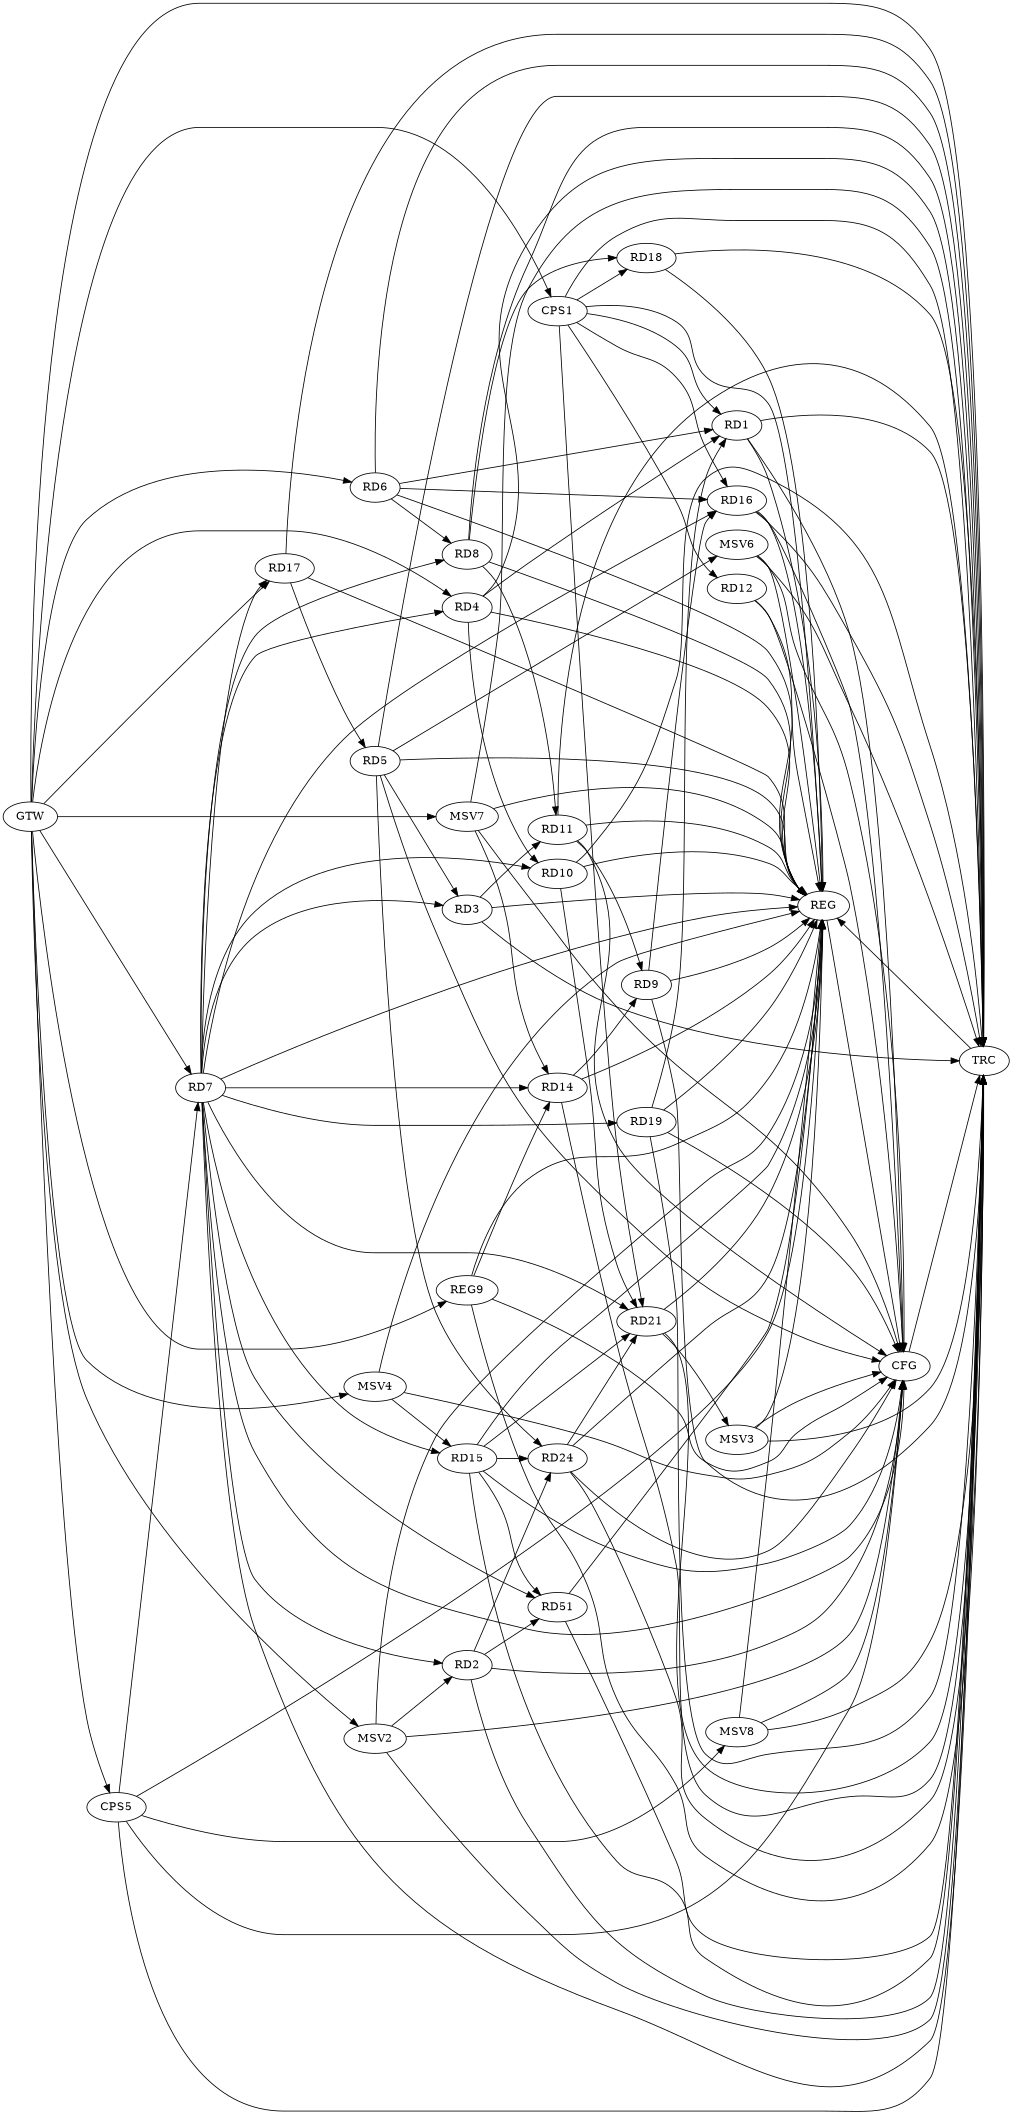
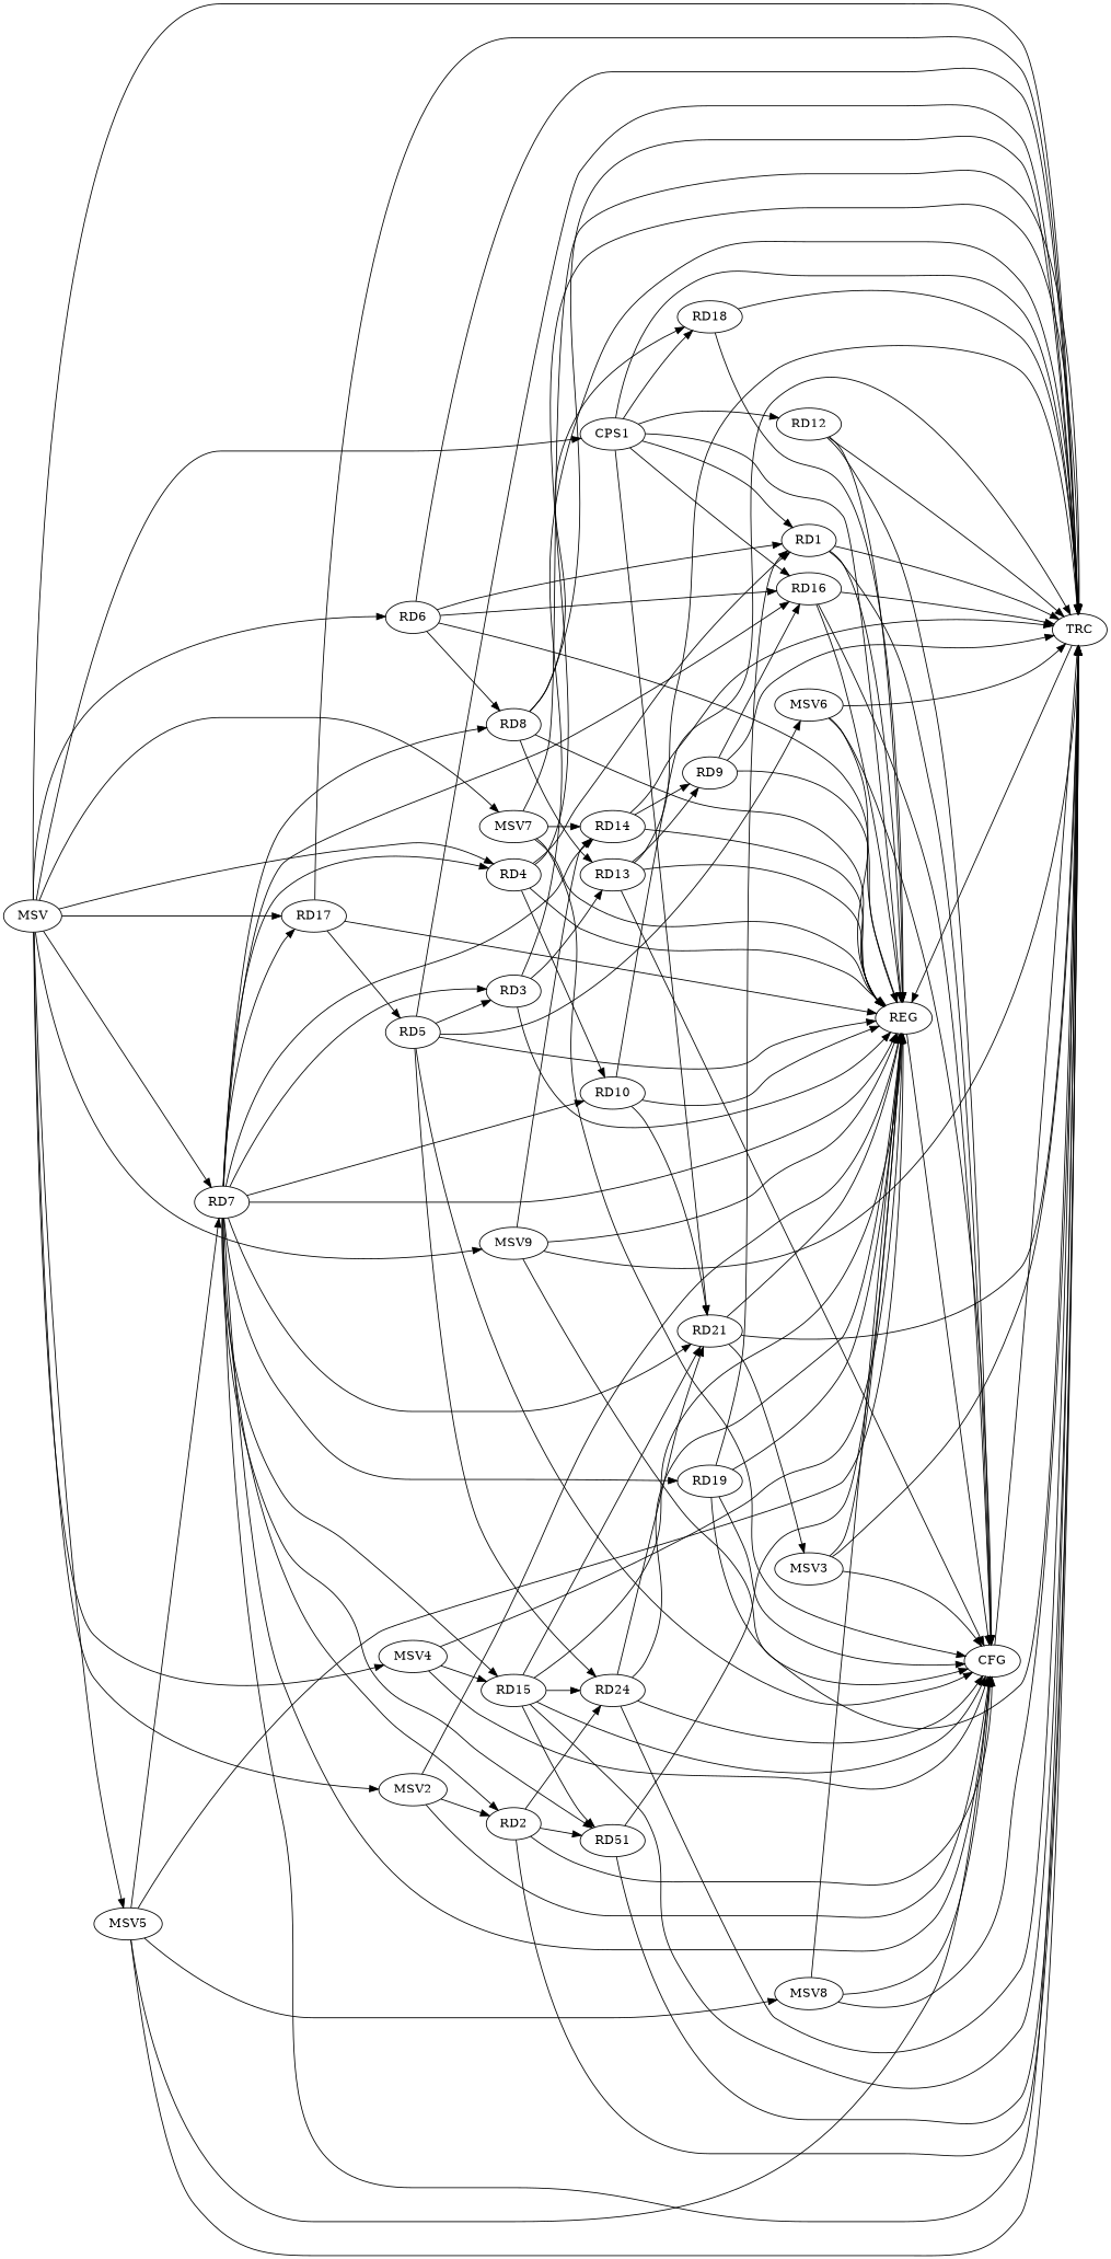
  strict digraph {
    rankdir=LR
    n1 [label=RD1]
    n2 [label=REG]
    n3 [label=CFG]
    n4 [label=TRC]
    n5 [label=RD2]
    n6 [label=RD51]
    n7 [label=RD24]
    n8 [label=RD21]
    n9 [label=RD3]
-   n10 [label=RD11]
+   n10 [label=RD13]
    n11 [label=RD9]
    n12 [label=RD4]
    n13 [label=RD10]
    n14 [label=RD5]
    n15 [label=MSV6]
    n16 [label=RD6]
    n17 [label=RD8]
    n18 [label=RD16]
    n19 [label=RD18]
    n20 [label=RD7]
    n21 [label=RD14]
    n22 [label=RD15]
    n23 [label=RD17]
    n24 [label=RD19]
    n25 [label=MSV3]
    n26 [label=RD12]
    n27 [label=CPS1]
-   n28 [label=GTW]
+   n28 [label=MSV]
    n29 [label=MSV2]
    n30 [label=MSV4]
-   n31 [label=CPS5]
+   n31 [label=MSV5]
    n32 [label=MSV7]
-   n33 [label=REG9]
+   n33 [label=MSV9]
    n34 [label=MSV8]
    n1 -> n2
    n1 -> n3
    n1 -> n4
    n2 -> n3
    n3 -> n4
    n4 -> n2
    n5 -> n3
    n5 -> n4
    n5 -> n6
    n5 -> n7
    n6 -> n2
    n6 -> n4
    n7 -> n2
    n7 -> n3
    n7 -> n4
    n7 -> n8
    n8 -> n2
    n8 -> n4
    n8 -> n25
    n9 -> n2
    n9 -> n4
    n9 -> n10
    n10 -> n2
    n10 -> n3
    n10 -> n4
    n10 -> n11
    n11 -> n2
    n11 -> n4
    n11 -> n18
    n12 -> n1
    n12 -> n2
    n12 -> n4
    n12 -> n13
    n13 -> n2
    n13 -> n4
    n13 -> n8
    n14 -> n2
    n14 -> n3
    n14 -> n4
    n14 -> n7
    n14 -> n9
    n14 -> n15
    n15 -> n2
    n15 -> n3
    n15 -> n4
    n16 -> n1
    n16 -> n2
    n16 -> n4
    n16 -> n17
    n16 -> n18
    n17 -> n2
    n17 -> n4
    n17 -> n10
    n17 -> n19
    n18 -> n2
    n18 -> n3
    n18 -> n4
    n19 -> n2
    n19 -> n4
    n20 -> n2
    n20 -> n3
    n20 -> n4
    n20 -> n5
    n20 -> n6
    n20 -> n8
    n20 -> n9
    n20 -> n12
    n20 -> n13
    n20 -> n17
    n20 -> n18
    n20 -> n21
    n20 -> n22
    n20 -> n23
    n20 -> n24
    n21 -> n2
    n21 -> n4
    n21 -> n11
    n22 -> n2
    n22 -> n3
    n22 -> n4
    n22 -> n6
    n22 -> n7
    n22 -> n8
    n23 -> n2
    n23 -> n4
    n23 -> n14
    n24 -> n1
    n24 -> n2
    n24 -> n3
    n24 -> n4
    n25 -> n2
    n25 -> n3
    n25 -> n4
    n26 -> n2
    n26 -> n3
-   n29 -> n4
+   n26 -> n4
    n27 -> n1
    n27 -> n2
    n27 -> n4
    n27 -> n8
    n27 -> n18
    n27 -> n19
    n27 -> n26
    n28 -> n4
    n28 -> n12
    n28 -> n16
    n28 -> n20
    n28 -> n23
    n28 -> n27
    n28 -> n29
    n28 -> n30
    n28 -> n31
    n28 -> n32
    n28 -> n33
    n29 -> n2
    n29 -> n3
    n29 -> n5
    n30 -> n2
    n30 -> n3
    n30 -> n22
    n31 -> n2
    n31 -> n3
    n31 -> n4
    n31 -> n20
    n31 -> n34
    n32 -> n2
    n32 -> n3
    n32 -> n4
    n32 -> n21
    n33 -> n2
    n33 -> n3
    n33 -> n4
    n33 -> n21
    n34 -> n2
    n34 -> n3
    n34 -> n4
  }
